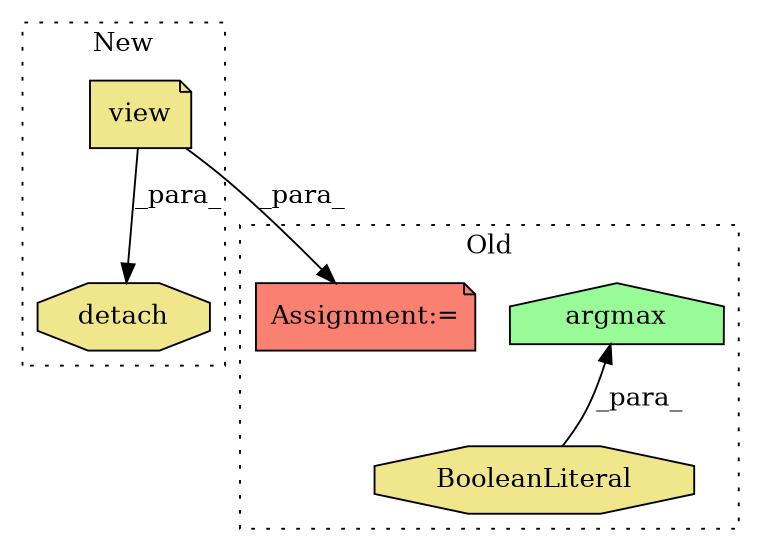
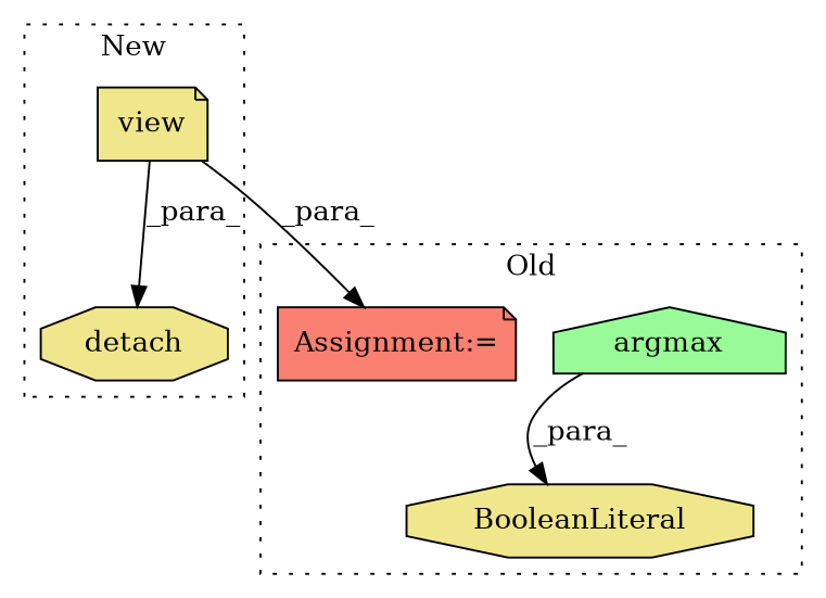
  digraph {
    node [a=32 fillcolor=khaki shape=octagon style=filled]
    n1 [l=8 label=detach s=6269]
    n2 [l="5,1" label=view s="6245,6267" shape=note]
    n3 [fillcolor=palegreen l="7,1" label=argmax s="6037,6064" shape=house]
    n4 [a=9 l=4 label=BooleanLiteral s=6060]
    n5 [a=7 fillcolor=salmon l=1 label="Assignment:=" s=6030 shape=note]
    subgraph cluster_1 {
      label=New
      style=dotted
      n1
      n2
    }
    subgraph cluster_2 {
      label=Old
      style=dotted
      n3
      n4
      n5
    }
    n2 -> n1 [label=_para_]
    n2 -> n5 [label=_para_]
-   n4 -> n3 [label=_para_]
+   n3 -> n4 [label=_para_]
  }
